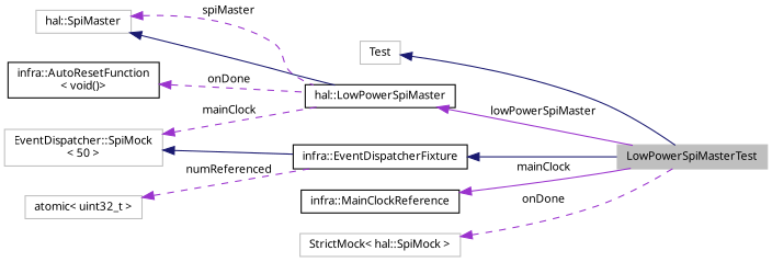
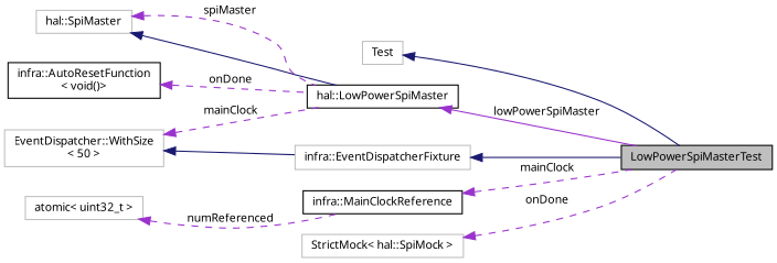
  digraph {
    fontname="Noto Sans"
    rankdir=LR
    node [color=black fillcolor=white fontname="Noto Sans" fontsize=10 shape=record style=filled]
    edge [color=darkorchid3 dir=back fontname="Noto Sans" fontsize=10 labelfontname=Helvetica labelfontsize=10 style=dashed]
-   n1 [color=grey75 fillcolor=grey75 fontcolor=black height=0.2 label=LowPowerSpiMasterTest width=0.4]
+   n1 [fillcolor=grey75 fontcolor=black height=0.2 label=LowPowerSpiMasterTest width=0.4]
    n2 [color=grey75 height=0.2 label=Test width=0.4]
-   n3 [height=0.2 label="infra::EventDispatcherFixture" width=0.4]
-   n4 [color=grey75 height=0.2 label="EventDispatcher::SpiMock\l\< 50 \>" width=0.4]
+   n3 [color=grey75 height=0.2 label="infra::EventDispatcherFixture" width=0.4]
+   n4 [color=grey75 height=0.2 label="EventDispatcher::WithSize\l\< 50 \>" width=0.4]
    n5 [height=0.2 label="hal::LowPowerSpiMaster" width=0.4]
    n6 [color=grey75 height=0.2 label="StrictMock\< hal::SpiMock \>" width=0.4]
    n7 [height=0.2 label="infra::MainClockReference" width=0.4]
    n8 [color=grey75 height=0.2 label="atomic\< uint32_t \>" width=0.4]
    n9 [color=grey75 height=0.2 label="hal::SpiMaster" width=0.4]
    n10 [height=0.2 label="infra::AutoResetFunction\l\< void()\>" width=0.4]
    n2 -> n1 [color=midnightblue style=solid]
    n3 -> n1 [color=midnightblue style=solid]
    n4 -> n3 [color=midnightblue style=solid]
    n4 -> n5 [label=" mainClock"]
    n5 -> n1 [label=" lowPowerSpiMaster" style=solid]
    n6 -> n1 [label=" onDone"]
-   n7 -> n1 [label=" mainClock" style=solid]
-   n8 -> n3 [label=" numReferenced"]
+   n7 -> n1 [label=" mainClock"]
+   n8 -> n7 [label=" numReferenced"]
    n9 -> n5 [color=midnightblue style=solid]
    n9 -> n5 [label=" spiMaster"]
    n10 -> n5 [label=" onDone"]
  }
